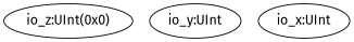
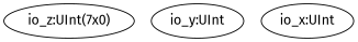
  digraph {
    rankdir=TB
    fontname="Fira Sans"
    node [fontname="Fira Sans"]
-   n1 [label="io_z:UInt(0x0)"]
+   n1 [label="io_z:UInt(7x0)"]
    n2 [label="io_y:UInt"]
    n3 [label="io_x:UInt"]
  }
